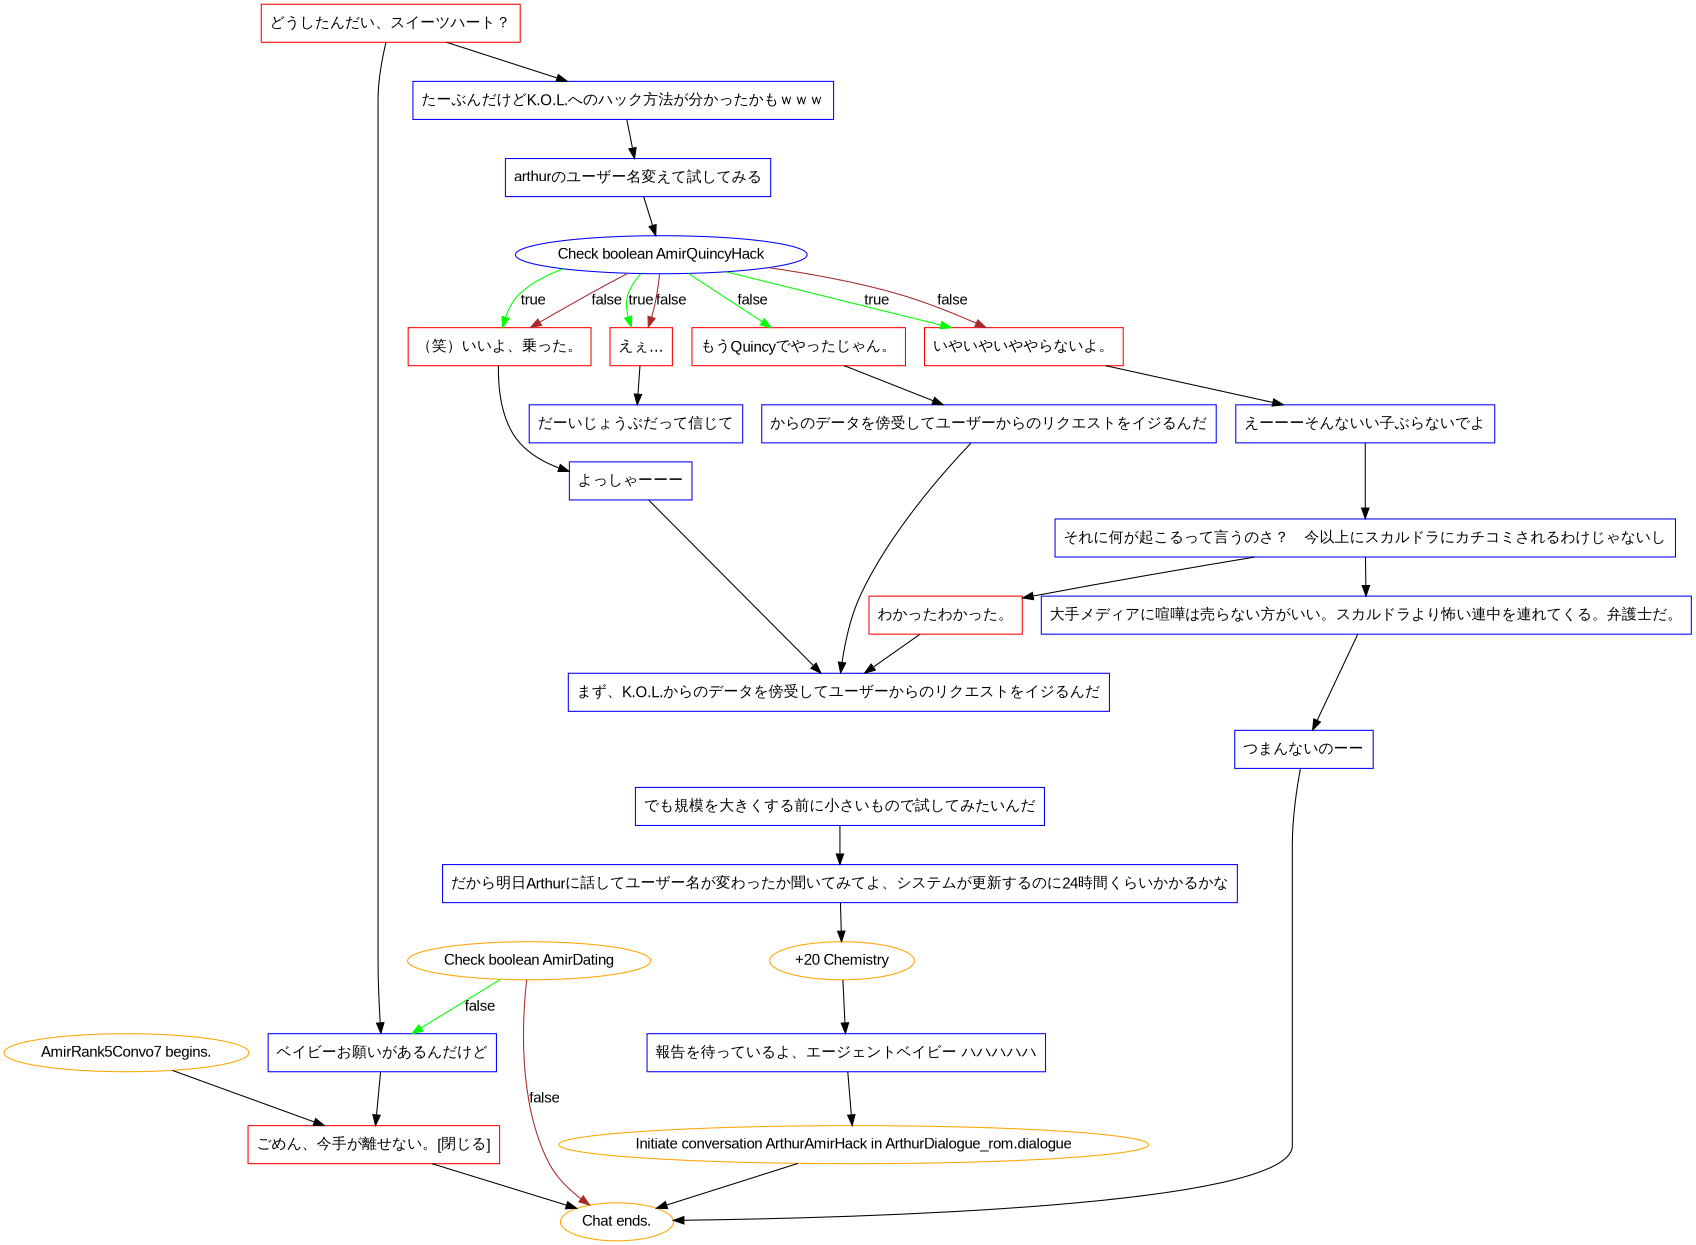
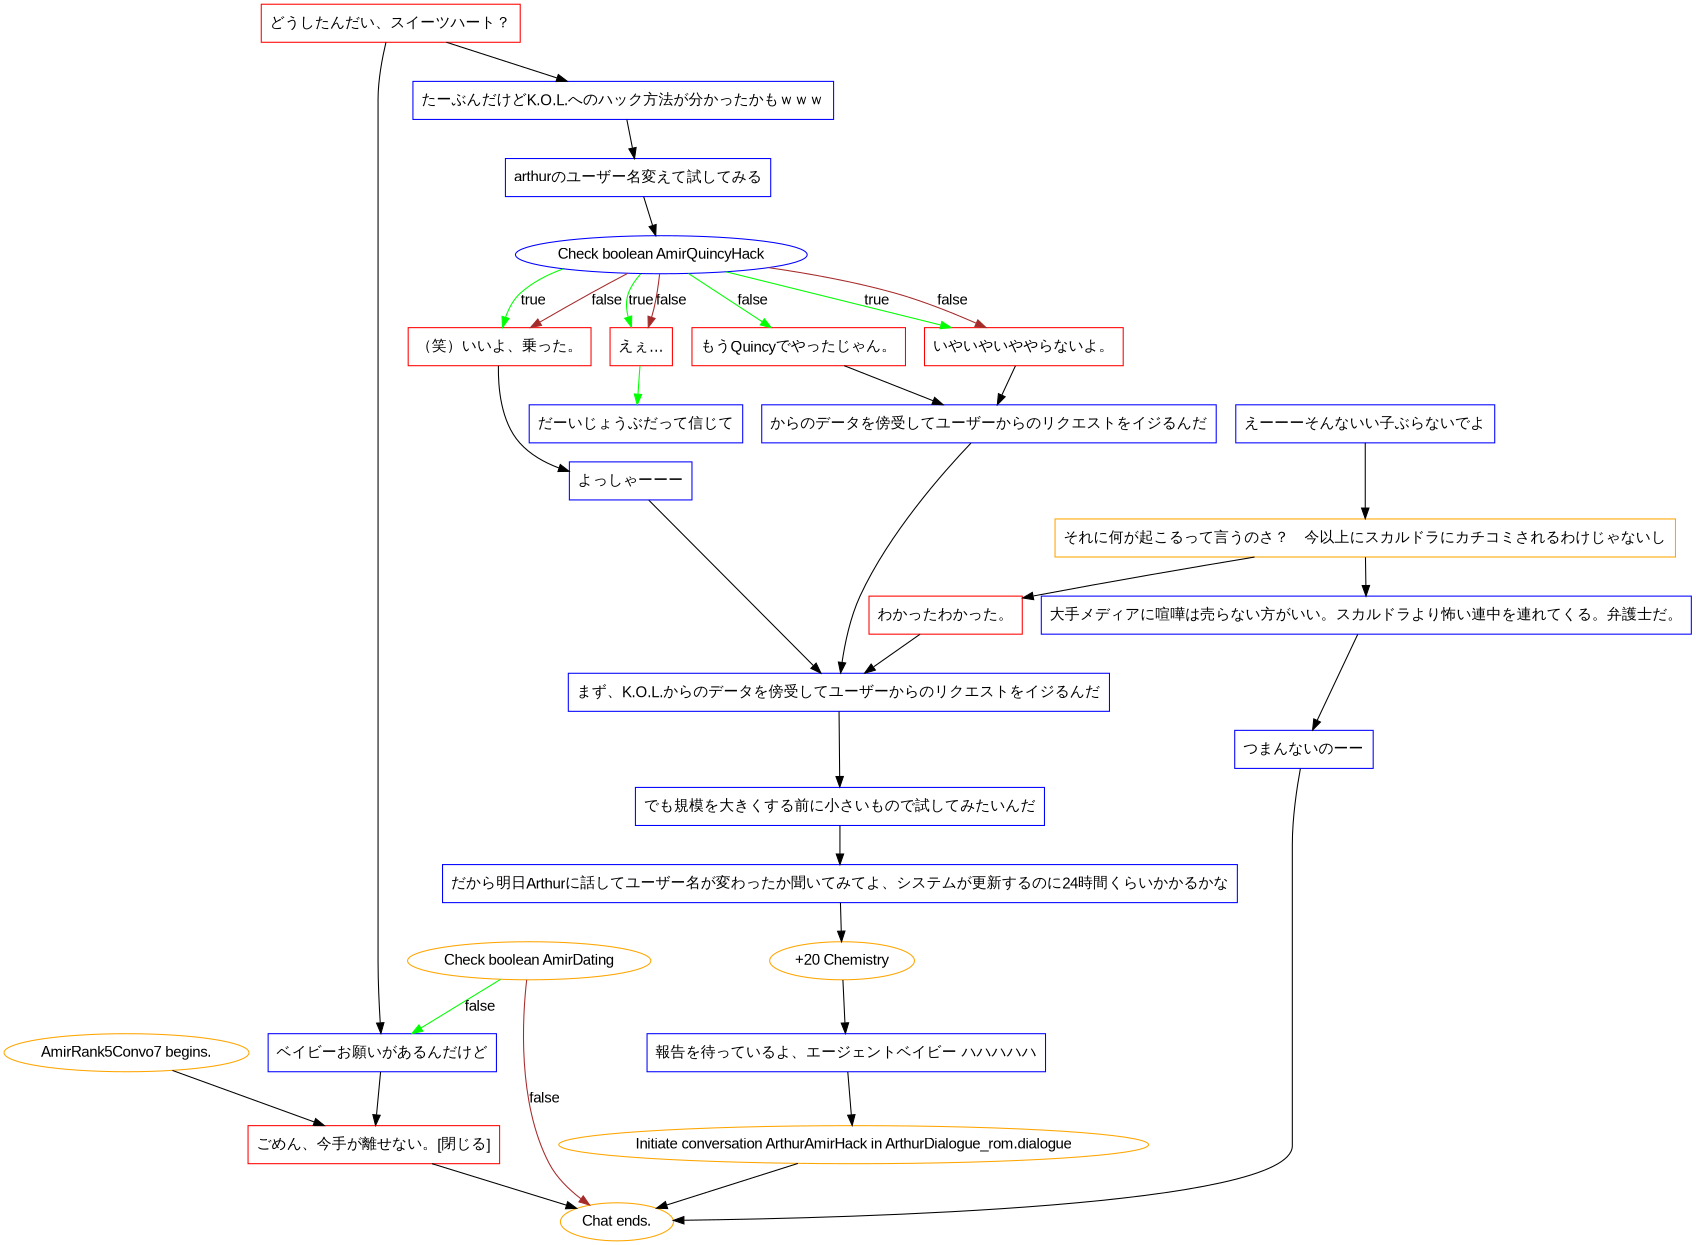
  digraph {
    fontname="Liberation Sans"
    node [color=blue fontname="Liberation Sans" shape=box]
    edge [fontname="Liberation Sans"]
    "AmirRank5Convo7 begins." [color=orange shape=""]
    n2 [color=red label="ごめん、今手が離せない。[閉じる]"]
    n3 [color=orange label="Check boolean AmirDating" shape=""]
    n4 [label="ベイビーお願いがあるんだけど"]
    "Chat ends." [color=orange shape=""]
    n6 [color=red label="どうしたんだい、スイーツハート？"]
    n7 [label="たーぶんだけどK.O.L.へのハック方法が分かったかもｗｗｗ"]
    n8 [label="arthurのユーザー名変えて試してみる"]
    n9 [label="Check boolean AmirQuincyHack" shape=""]
    n10 [color=red label="もうQuincyでやったじゃん。"]
    n11 [color=red label="（笑）いいよ、乗った。"]
    n12 [color=red label="えぇ…"]
    n13 [color=red label="いやいやいややらないよ。"]
    n14 [label="からのデータを傍受してユーザーからのリクエストをイジるんだ"]
    n15 [label="よっしゃーーー"]
    n16 [label="だーいじょうぶだって信じて"]
    n17 [label="えーーーそんないい子ぶらないでよ"]
    n18 [label="まず、K.O.L.からのデータを傍受してユーザーからのリクエストをイジるんだ"]
-   n19 [label="それに何が起こるって言うのさ？　今以上にスカルドラにカチコミされるわけじゃないし"]
+   n19 [color=orange label="それに何が起こるって言うのさ？　今以上にスカルドラにカチコミされるわけじゃないし"]
    n20 [label="でも規模を大きくする前に小さいもので試してみたいんだ"]
    n21 [color=red label="わかったわかった。"]
    n22 [label="大手メディアに喧嘩は売らない方がいい。スカルドラより怖い連中を連れてくる。弁護士だ。"]
    n23 [label="だから明日Arthurに話してユーザー名が変わったか聞いてみてよ、システムが更新するのに24時間くらいかかるかな"]
    n24 [label="つまんないのーー"]
    n25 [color=orange label="+20 Chemistry" shape=""]
    n26 [label="報告を待っているよ、エージェントベイビー ハハハハハ"]
    n27 [color=orange label="Initiate conversation ArthurAmirHack in ArthurDialogue_rom.dialogue" shape=""]
    "AmirRank5Convo7 begins." -> n2
    n2 -> "Chat ends."
    n3 -> n4 [color=green label=false]
    n3 -> "Chat ends." [color=brown label=false]
    n4 -> n2
    n6 -> n4
    n6 -> n7
    n7 -> n8
    n8 -> n9
    n9 -> n10 [color=green label=false]
    n9 -> n11 [color=green label=true]
    n9 -> n11 [color=brown label=false]
    n9 -> n12 [color=green label=true]
    n9 -> n12 [color=brown label=false]
    n9 -> n13 [color=green label=true]
    n9 -> n13 [color=brown label=false]
    n10 -> n14
    n11 -> n15
-   n12 -> n16
-   n13 -> n17
+   n12 -> n16 [color=green]
+   n13 -> n14
    n14 -> n18
    n15 -> n18
    n17 -> n19
+   n18 -> n20
    n19 -> n21
    n19 -> n22
    n20 -> n23
    n21 -> n18
    n22 -> n24
    n23 -> n25
    n24 -> "Chat ends."
    n25 -> n26
    n26 -> n27
    n27 -> "Chat ends."
  }
